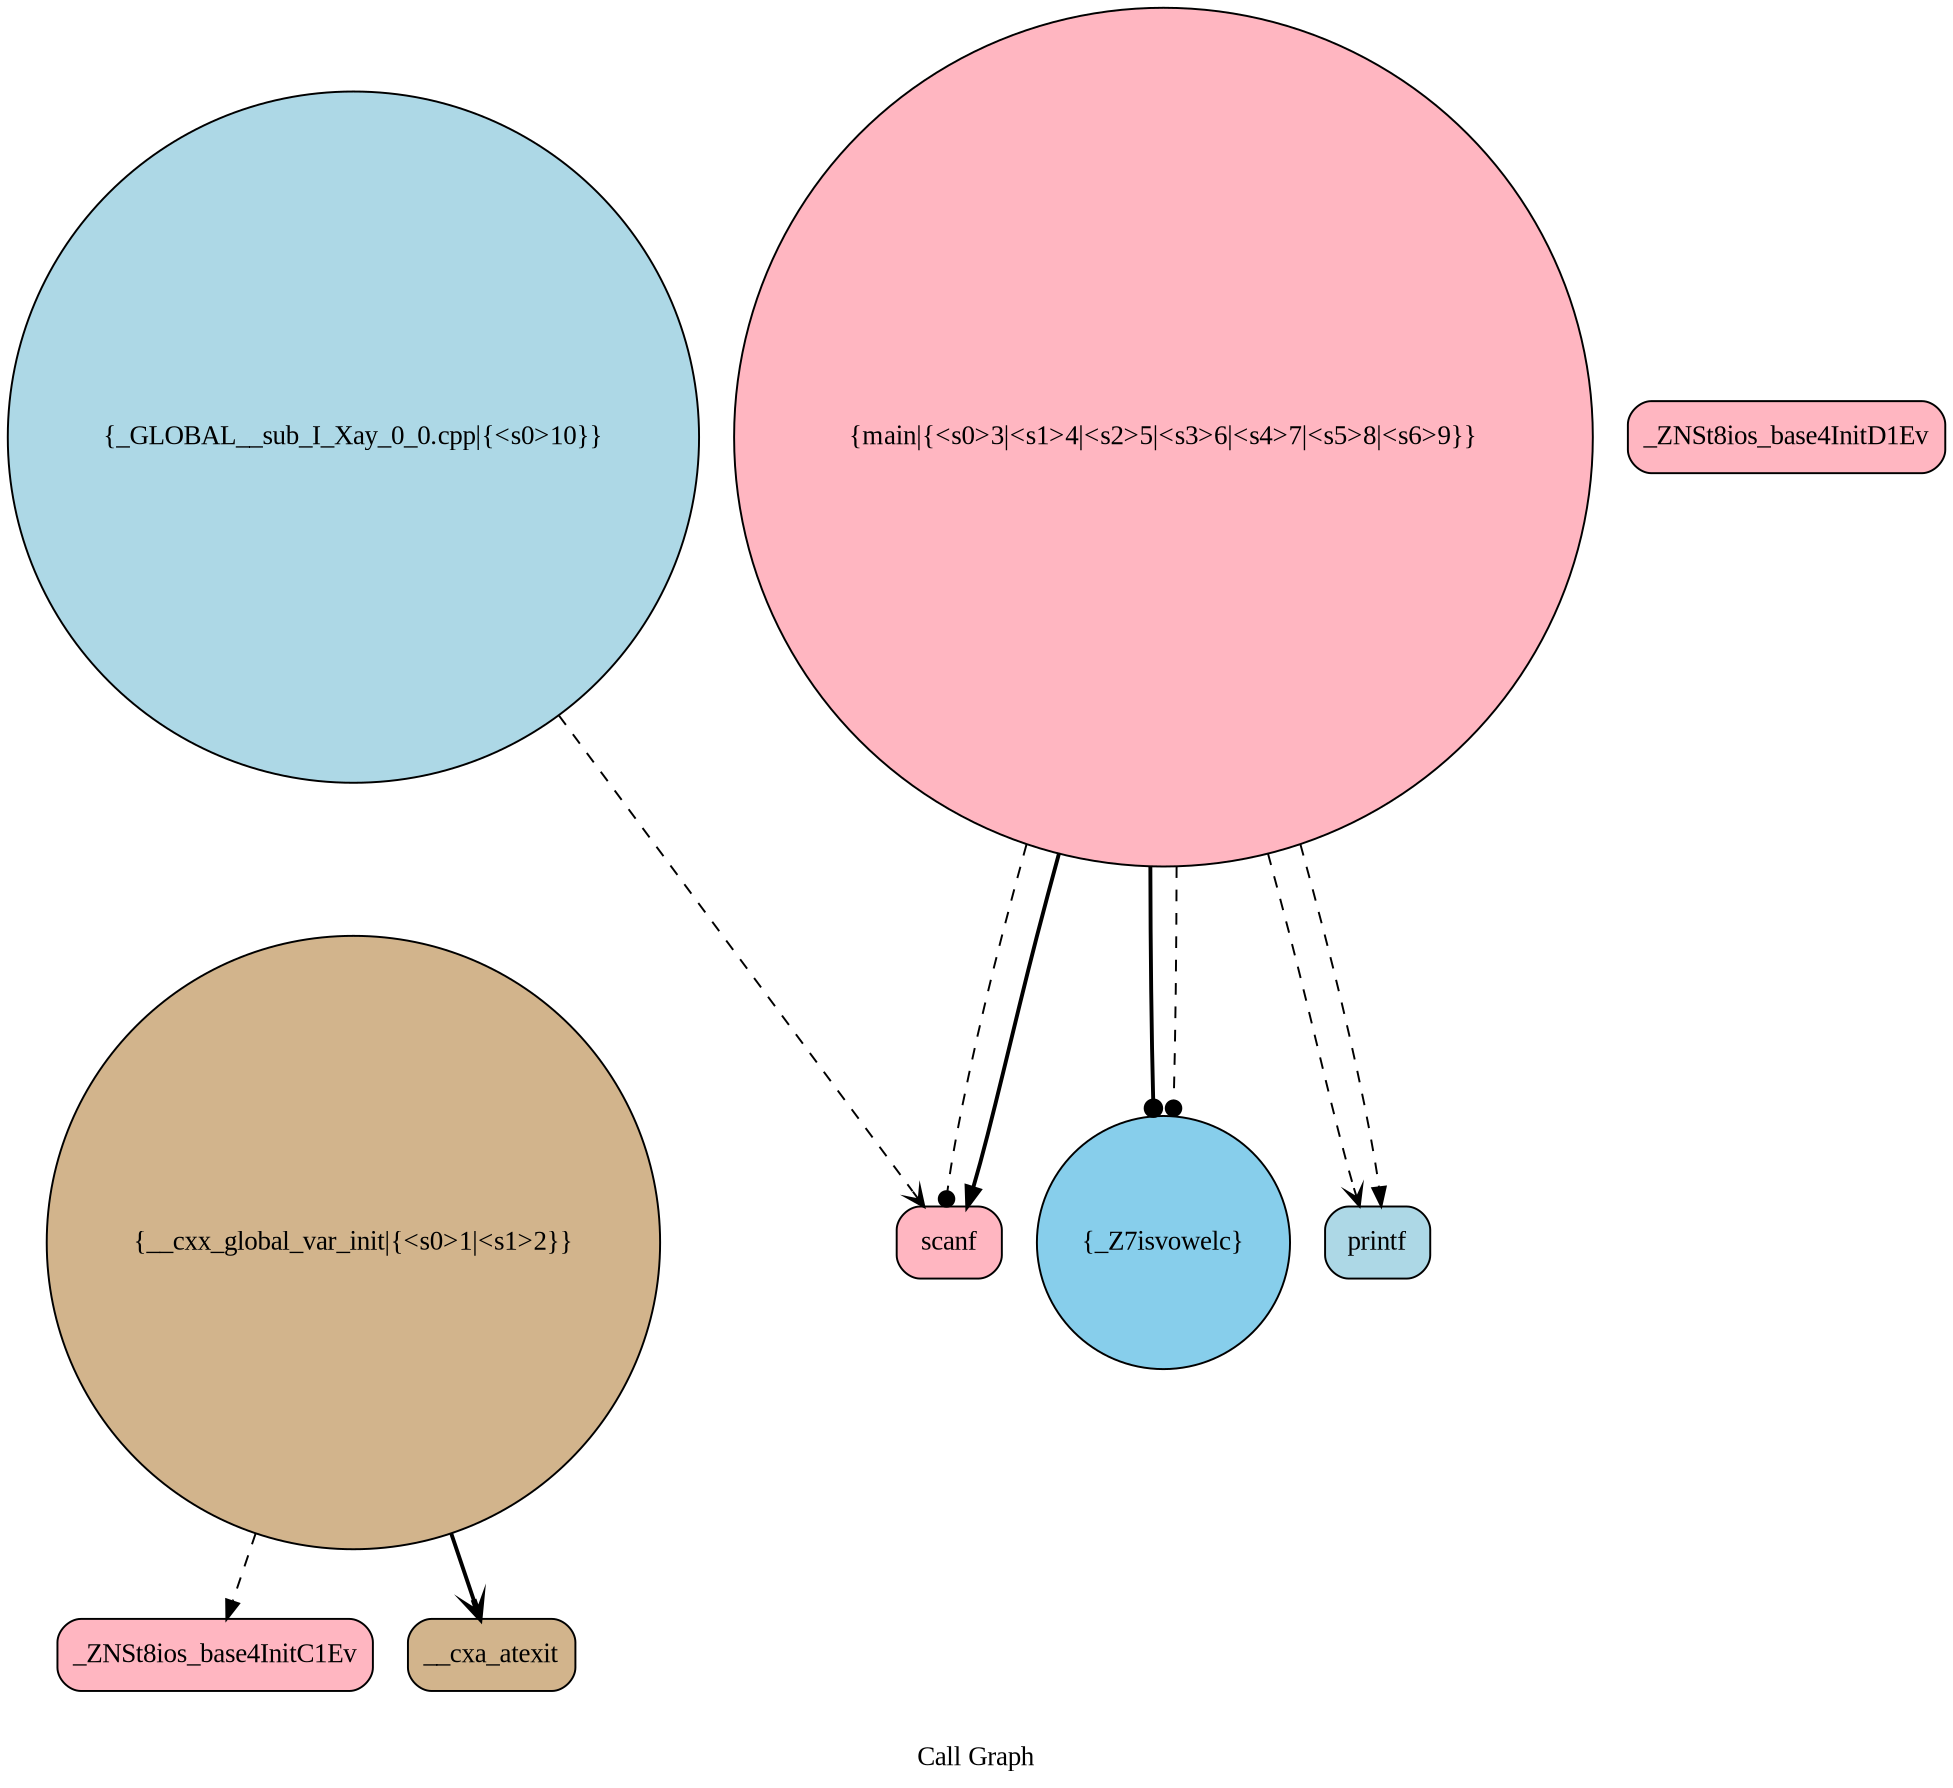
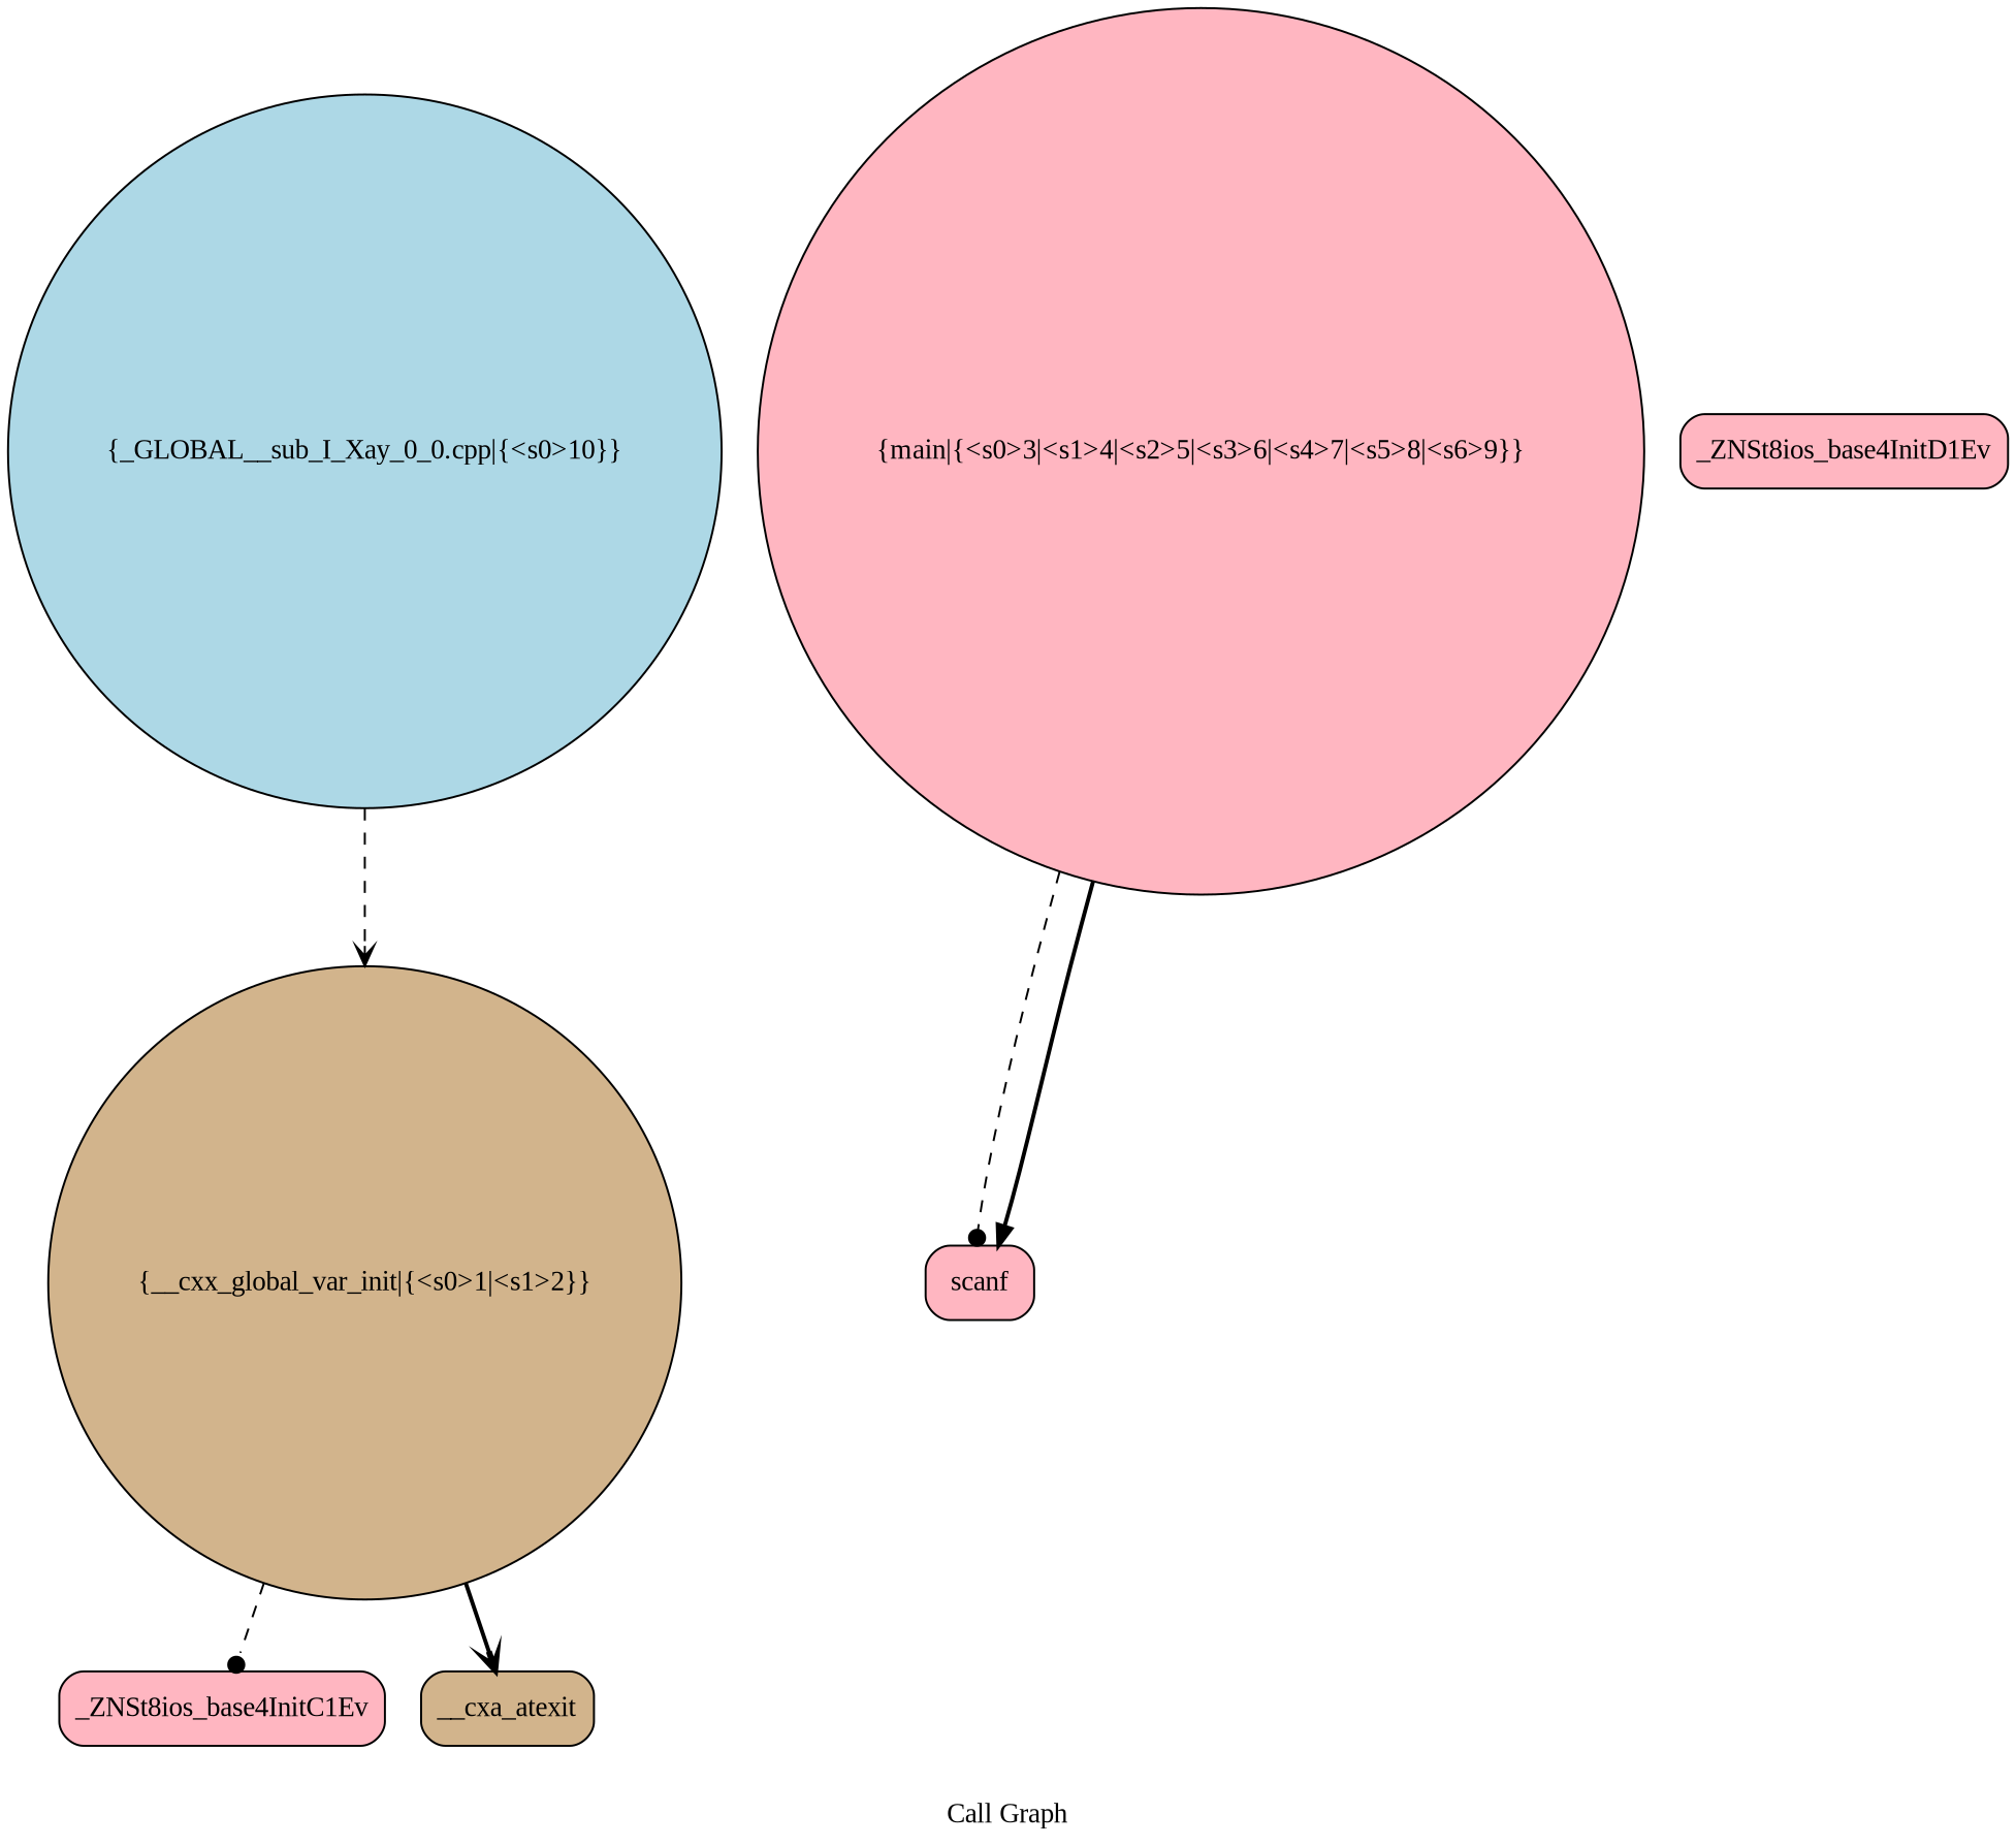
  digraph {
    fontname="Liberation Serif"
    label="Call Graph"
    node [fillcolor=lightpink fontname="Liberation Serif" shape=Mrecord style=filled]
    edge [arrowhead=normal color=black fontname="Liberation Serif" style=dashed tailport=s0]
    n1 [fillcolor=tan label="{__cxx_global_var_init|{<s0>1|<s1>2}}" shape=circle]
    n2 [label="{_ZNSt8ios_base4InitC1Ev}"]
    n3 [fillcolor=tan label="{__cxa_atexit}"]
    n4 [label="{scanf}"]
    n5 [label="{_ZNSt8ios_base4InitD1Ev}"]
    n6 [fillcolor=lightblue label="{_GLOBAL__sub_I_Xay_0_0.cpp|{<s0>10}}" shape=circle]
-   n7 [fillcolor=skyblue label="{_Z7isvowelc}" shape=circle]
-   n8 [fillcolor=lightblue label="{printf}"]
    n9 [label="{main|{<s0>3|<s1>4|<s2>5|<s3>6|<s4>7|<s5>8|<s6>9}}" shape=circle]
-   n1 -> n2
+   n1 -> n2 [arrowhead=dot]
    n1 -> n3 [arrowhead=vee style=bold tailport=s1]
-   n6 -> n4 [arrowhead=vee]
+   n6 -> n1 [arrowhead=vee]
    n9 -> n4 [arrowhead=dot tailport=s1]
    n9 -> n4 [style=bold tailport=s3]
-   n9 -> n7 [arrowhead=dot style=bold tailport=s4]
-   n9 -> n7 [arrowhead=dot tailport=s5]
-   n9 -> n8 [arrowhead=vee tailport=s2]
-   n9 -> n8 [tailport=s6]
  }
